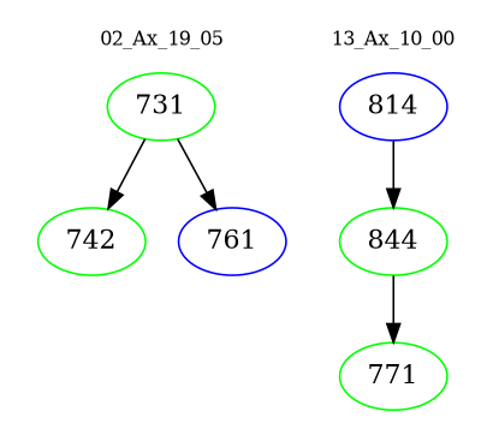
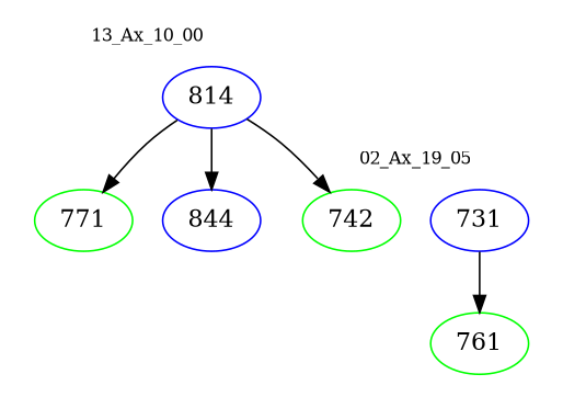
  digraph {
    node [color=blue]
    edge [color=black]
-   n1 [color=green label=731]
+   n1 [label=731]
    n2 [color=green label=742]
-   n3 [label=761]
+   n3 [color=green label=761]
    n4 [label=814]
    n5 [color=green label=771]
-   n6 [color=green label=844]
+   n6 [label=844]
    subgraph cluster_1 {
      color=white
      fontsize=10
      label="02_Ax_19_05"
      n1
      n2
      n3
    }
    subgraph cluster_2 {
      color=white
      fontsize=10
      label="13_Ax_10_00"
      n4
      n5
      n6
    }
-   n1 -> n2
+   n4 -> n2
    n1 -> n3
-   n6 -> n5
+   n4 -> n5
    n4 -> n6
  }
